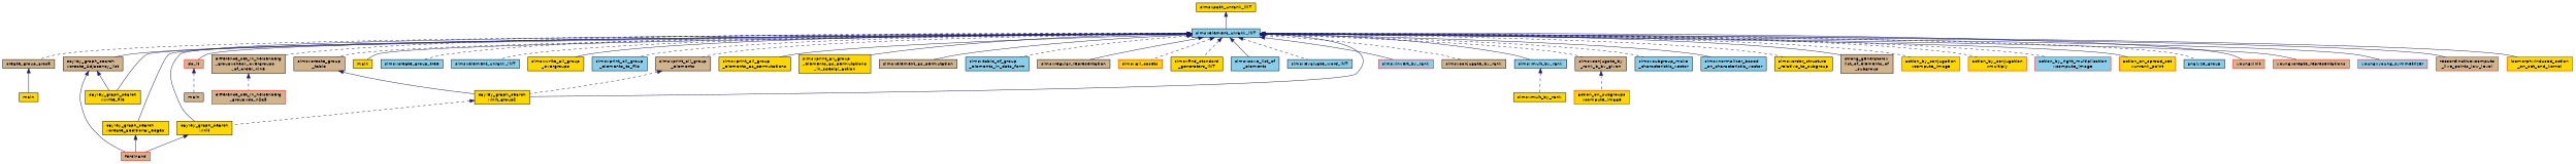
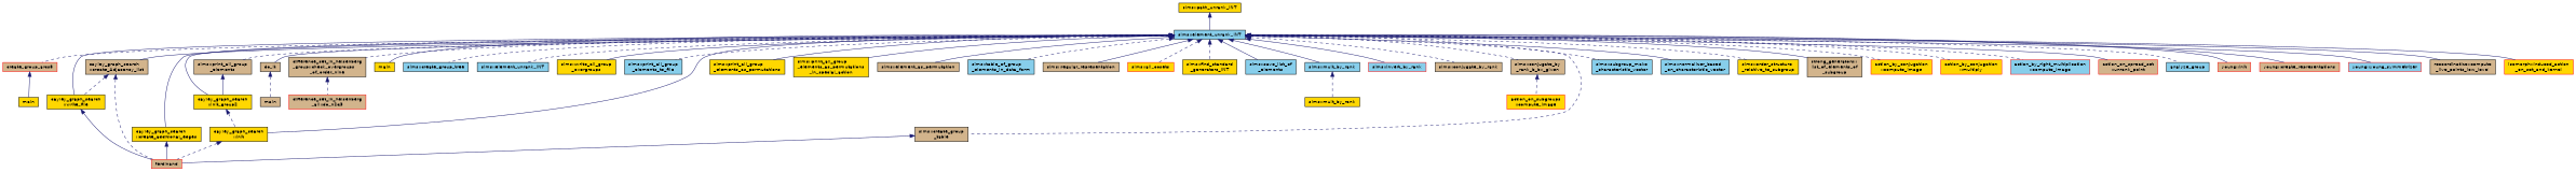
  digraph {
    rankdir=TB
    node [color=black fillcolor=gold fontname=Helvetica fontsize=10 shape=record style=filled]
    edge [color=midnightblue dir=back fontname=Helvetica fontsize=10 labelfontname=Helvetica labelfontsize=10 style=solid]
    n1 [fontcolor=black height=0.2 label="sims::path_unrank_INT" width=0.4]
    n2 [fillcolor=skyblue height=0.2 label="sims::element_unrank_INT" width=0.4]
-   n3 [fillcolor=tan height=0.2 label=create_group_arcs8 width=0.4]
+   n3 [color=red fillcolor=tan height=0.2 label=create_group_arcs8 width=0.4]
    n4 [height=0.2 label="cayley_graph_search\l::init" width=0.4]
    n5 [height=0.2 label="cayley_graph_search\l::init_group2" width=0.4]
    n6 [height=0.2 label="cayley_graph_search\l::write_file" width=0.4]
    n7 [fillcolor=tan height=0.2 label="cayley_graph_search\l::create_Adjacency_list" width=0.4]
    n8 [height=0.2 label="cayley_graph_search\l::create_additional_edges" width=0.4]
-   n9 [color=red fillcolor=tan height=0.2 label=do_it width=0.4]
+   n9 [fillcolor=tan height=0.2 label=do_it width=0.4]
    n10 [fillcolor=tan height=0.2 label="difference_set_in_heisenberg\l_group::check_overgroups\l_of_order_nine" width=0.4]
    n11 [height=0.2 label=main width=0.4]
    n12 [fillcolor=skyblue height=0.2 label="sims::create_group_tree" width=0.4]
    n13 [fillcolor=skyblue height=0.2 label="sims::element_unrank_INT" width=0.4]
    n14 [height=0.2 label="sims::write_all_group\l_overgroups" width=0.4]
    n15 [fillcolor=skyblue height=0.2 label="sims::print_all_group\l_elements_to_file" width=0.4]
    n16 [fillcolor=tan height=0.2 label="sims::print_all_group\l_elements" width=0.4]
    n17 [height=0.2 label="sims::print_all_group\l_elements_as_permutations" width=0.4]
    n18 [height=0.2 label="sims::print_all_group\l_elements_as_permutations\l_in_special_action" width=0.4]
    n19 [fillcolor=tan height=0.2 label="sims::element_as_permutation" width=0.4]
    n20 [fillcolor=skyblue height=0.2 label="sims::table_of_group\l_elements_in_data_form" width=0.4]
    n21 [fillcolor=tan height=0.2 label="sims::regular_representation" width=0.4]
    n22 [color=red height=0.2 label="sims::all_cosets" width=0.4]
    n23 [height=0.2 label="sims::find_standard\l_generators_INT" width=0.4]
    n24 [fillcolor=skyblue height=0.2 label="sims::save_list_of\l_elements" width=0.4]
-   n25 [fillcolor=skyblue height=0.2 label="sims::evaluate_word_INT" width=0.4]
    n26 [fillcolor=skyblue height=0.2 label="sims::mult_by_rank" width=0.4]
    n27 [color=red fillcolor=skyblue height=0.2 label="sims::invert_by_rank" width=0.4]
    n28 [fillcolor=tan height=0.2 label="sims::conjugate_by_rank" width=0.4]
    n29 [fillcolor=tan height=0.2 label="sims::conjugate_by\l_rank_b_bv_given" width=0.4]
    n30 [fillcolor=tan height=0.2 label="sims::create_group\l_table" width=0.4]
    n31 [fillcolor=skyblue height=0.2 label="sims::subgroup_make\l_characteristic_vector" width=0.4]
    n32 [fillcolor=skyblue height=0.2 label="sims::normalizer_based\l_on_characteristic_vector" width=0.4]
    n33 [height=0.2 label="sims::order_structure\l_relative_to_subgroup" width=0.4]
    n34 [fillcolor=tan height=0.2 label="strong_generators::\llist_of_elements_of\l_subgroup" width=0.4]
    n35 [color=red height=0.2 label="action_by_conjugation\l::compute_image" width=0.4]
    n36 [color=red height=0.2 label="action_by_conjugation\l::multiply" width=0.4]
    n37 [color=red fillcolor=skyblue height=0.2 label="action_by_right_multiplication\l::compute_image" width=0.4]
-   n38 [color=red height=0.2 label="action_on_spread_set\l::unrank_point" width=0.4]
+   n38 [color=red fillcolor=tan height=0.2 label="action_on_spread_set\l::unrank_point" width=0.4]
    n39 [fillcolor=skyblue height=0.2 label=analyze_group width=0.4]
    n40 [color=red fillcolor=tan height=0.2 label="young::init" width=0.4]
    n41 [color=red fillcolor=tan height=0.2 label="young::create_representations" width=0.4]
    n42 [color=red fillcolor=skyblue height=0.2 label="young::young_symmetrizer" width=0.4]
-   n43 [color=red fillcolor=tan height=0.2 label="recoordinatize::compute\l_live_points_low_level" width=0.4]
+   n43 [fillcolor=tan height=0.2 label="recoordinatize::compute\l_live_points_low_level" width=0.4]
    n44 [color=red height=0.2 label="isomorph::induced_action\l_on_set_and_kernel" width=0.4]
    n45 [height=0.2 label=main width=0.4]
    n46 [color=red fillcolor=tan height=0.2 label=ferdinand width=0.4]
    n47 [fillcolor=tan height=0.2 label=main width=0.4]
-   n48 [color=red fillcolor=tan height=0.2 label="difference_set_in_heisenberg\l_group::do_n2q3" width=0.4]
+   n48 [color=red fillcolor=tan height=0.2 label="difference_set_in_heisenberg\l_all::do_n2q3" width=0.4]
    n49 [height=0.2 label="sims::mult_by_rank" width=0.4]
    n50 [color=red height=0.2 label="action_on_subgroups\l::compute_image" width=0.4]
    n1 -> n2
    n2 -> n3 [style=dashed]
    n2 -> n4
    n2 -> n5
    n2 -> n6
    n2 -> n7
    n2 -> n8
    n2 -> n9
    n2 -> n10 [style=dashed]
    n2 -> n11
    n2 -> n12 [style=dashed]
    n2 -> n13 [style=dashed]
    n2 -> n14
    n2 -> n15 [style=dashed]
    n2 -> n16 [style=dashed]
    n2 -> n17
    n2 -> n18
    n2 -> n19
    n2 -> n20 [style=dashed]
    n2 -> n21
    n2 -> n22 [style=dashed]
    n2 -> n23 [style=dashed]
    n2 -> n24
-   n2 -> n25 [style=dashed]
    n2 -> n26
    n2 -> n27
    n2 -> n28 [style=dashed]
    n2 -> n29 [style=dashed]
    n2 -> n30 [style=dashed]
    n2 -> n31 [style=dashed]
    n2 -> n32
    n2 -> n33 [style=dashed]
    n2 -> n34
    n2 -> n35 [style=dashed]
    n2 -> n36 [style=dashed]
    n2 -> n37 [style=dashed]
    n2 -> n38
    n2 -> n39 [style=dashed]
    n2 -> n40
    n2 -> n41
    n2 -> n42
    n2 -> n43
    n2 -> n44
    n3 -> n45
-   n4 -> n46
+   n4 -> n46 [style=dashed]
    n5 -> n4 [style=dashed]
-   n7 -> n6
-   n7 -> n46
+   n6 -> n46
+   n7 -> n6 [style=dashed]
+   n7 -> n46 [style=dashed]
    n8 -> n46
    n9 -> n47 [style=dashed]
    n10 -> n48 [style=dashed]
-   n16 -> n5 [style=dashed]
+   n16 -> n5
    n26 -> n49 [style=dashed]
    n29 -> n50 [style=dashed]
-   n30 -> n5
+   n30 -> n46
  }
